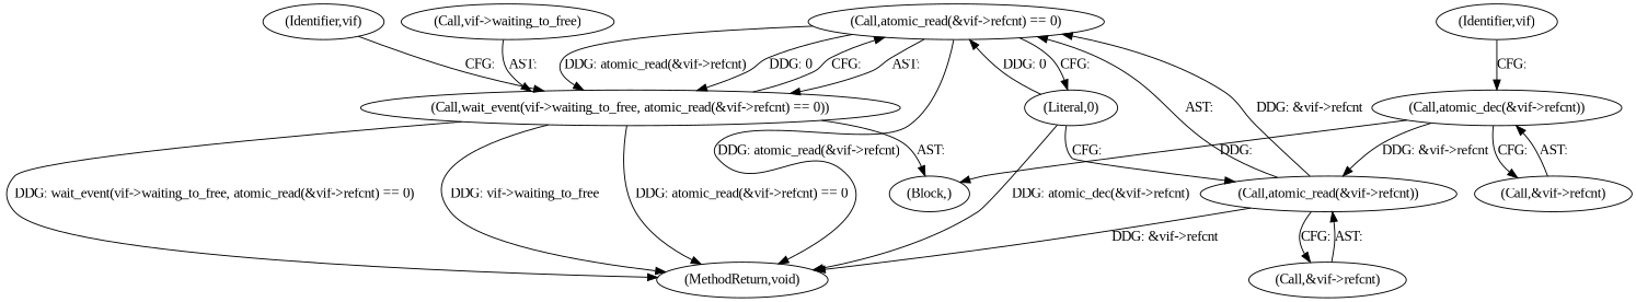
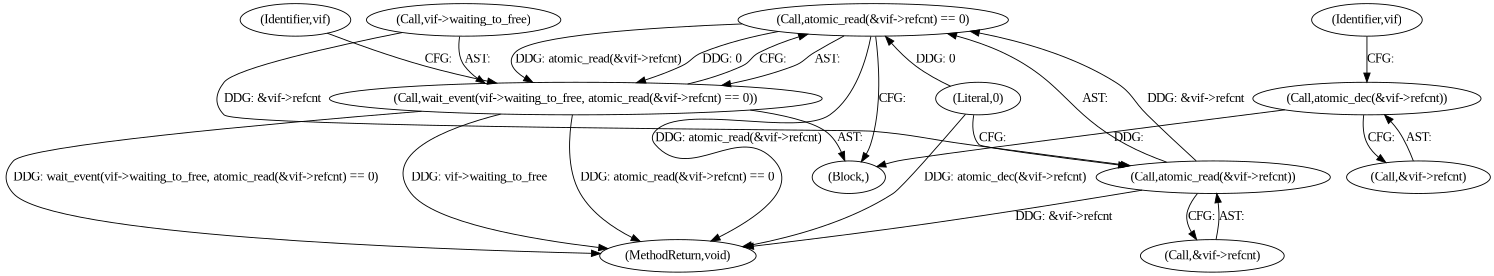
  digraph {
    fontname="Liberation Serif"
    node [fontname="Liberation Serif"]
    edge [fontname="Liberation Serif"]
    n1 [label="(Call,atomic_read(&vif->refcnt) == 0)"]
    n2 [label="(Call,wait_event(vif->waiting_to_free, atomic_read(&vif->refcnt) == 0))"]
    n3 [label="(MethodReturn,void)"]
    n4 [label="(Literal,0)"]
    n5 [label="(Block,)"]
    n6 [label="(Call,atomic_read(&vif->refcnt))"]
    n7 [label="(Call,&vif->refcnt)"]
    n8 [label="(Call,atomic_dec(&vif->refcnt))"]
    n9 [label="(Call,&vif->refcnt)"]
    n10 [label="(Identifier,vif)"]
    n11 [label="(Call,vif->waiting_to_free)"]
    n12 [label="(Identifier,vif)"]
    n1 -> n2 [label="AST: "]
    n1 -> n2 [label="DDG: atomic_read(&vif->refcnt)"]
    n1 -> n2 [label="DDG: 0"]
    n1 -> n3 [label="DDG: atomic_read(&vif->refcnt)"]
-   n1 -> n4 [label="CFG: "]
+   n1 -> n5 [label="CFG: "]
    n2 -> n1 [label="CFG: "]
    n2 -> n3 [label="DDG: wait_event(vif->waiting_to_free, atomic_read(&vif->refcnt) == 0)"]
    n2 -> n3 [label="DDG: vif->waiting_to_free"]
    n2 -> n3 [label="DDG: atomic_read(&vif->refcnt) == 0"]
    n2 -> n5 [label="AST: "]
    n4 -> n1 [label="DDG: 0"]
    n4 -> n3 [label="DDG: atomic_dec(&vif->refcnt)"]
    n4 -> n6 [label="CFG: "]
    n6 -> n1 [label="AST: "]
    n6 -> n1 [label="DDG: &vif->refcnt"]
    n6 -> n3 [label="DDG: &vif->refcnt"]
    n6 -> n7 [label="CFG: "]
    n7 -> n6 [label="AST: "]
    n8 -> n5 [label="DDG: "]
-   n8 -> n6 [label="DDG: &vif->refcnt"]
+   n11 -> n6 [label="DDG: &vif->refcnt"]
    n8 -> n9 [label="CFG: "]
    n9 -> n8 [label="AST: "]
    n10 -> n2 [label="CFG: "]
    n11 -> n2 [label="AST: "]
    n12 -> n8 [label="CFG: "]
  }
